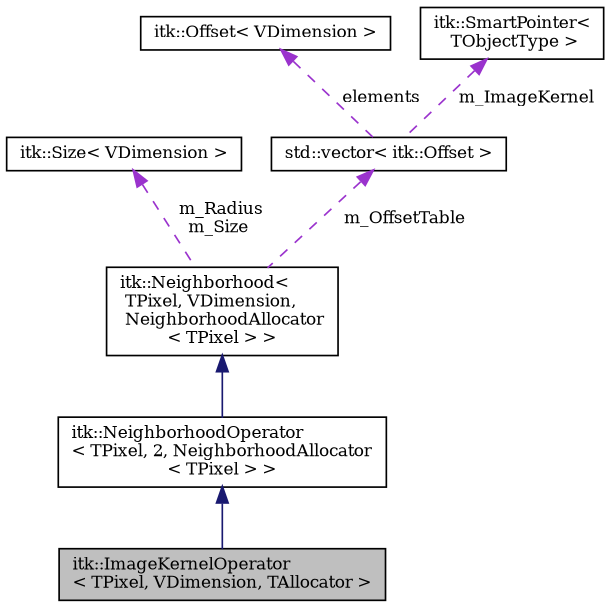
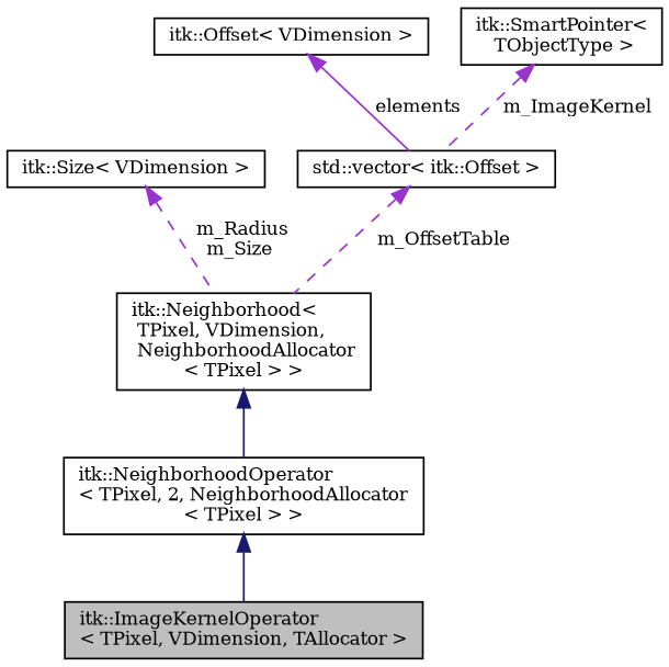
  digraph {
    fontname="DejaVu Serif"
    rankdir=TB
    node [color=black fillcolor=white fontname="DejaVu Serif" fontsize=10 shape=record style=filled]
    edge [color=darkorchid3 dir=back fontname="DejaVu Serif" fontsize=10 labelfontname=Helvetica labelfontsize=10 style=dashed]
    n1 [fillcolor=grey75 fontcolor=black height=0.2 label="itk::ImageKernelOperator\l\< TPixel, VDimension, TAllocator \>" width=0.4]
    n2 [height=0.2 label="itk::NeighborhoodOperator\l\< TPixel, 2, NeighborhoodAllocator\l\< TPixel \> \>" width=0.4]
    n3 [height=0.2 label="itk::Neighborhood\<\l TPixel, VDimension,\l NeighborhoodAllocator\l\< TPixel \> \>" width=0.4]
    n4 [height=0.2 label="itk::Size\< VDimension \>" width=0.4]
    n5 [height=0.2 label="std::vector\< itk::Offset \>" width=0.4]
    n6 [height=0.2 label="itk::Offset\< VDimension \>" width=0.4]
    n7 [height=0.2 label="itk::SmartPointer\<\l TObjectType \>" width=0.4]
    n2 -> n1 [color=midnightblue style=solid]
    n3 -> n2 [color=midnightblue style=solid]
    n4 -> n3 [label=" m_Radius\nm_Size"]
    n5 -> n3 [label=" m_OffsetTable"]
-   n6 -> n5 [label=" elements"]
+   n6 -> n5 [label=" elements" style=solid]
    n7 -> n5 [label=" m_ImageKernel"]
  }
